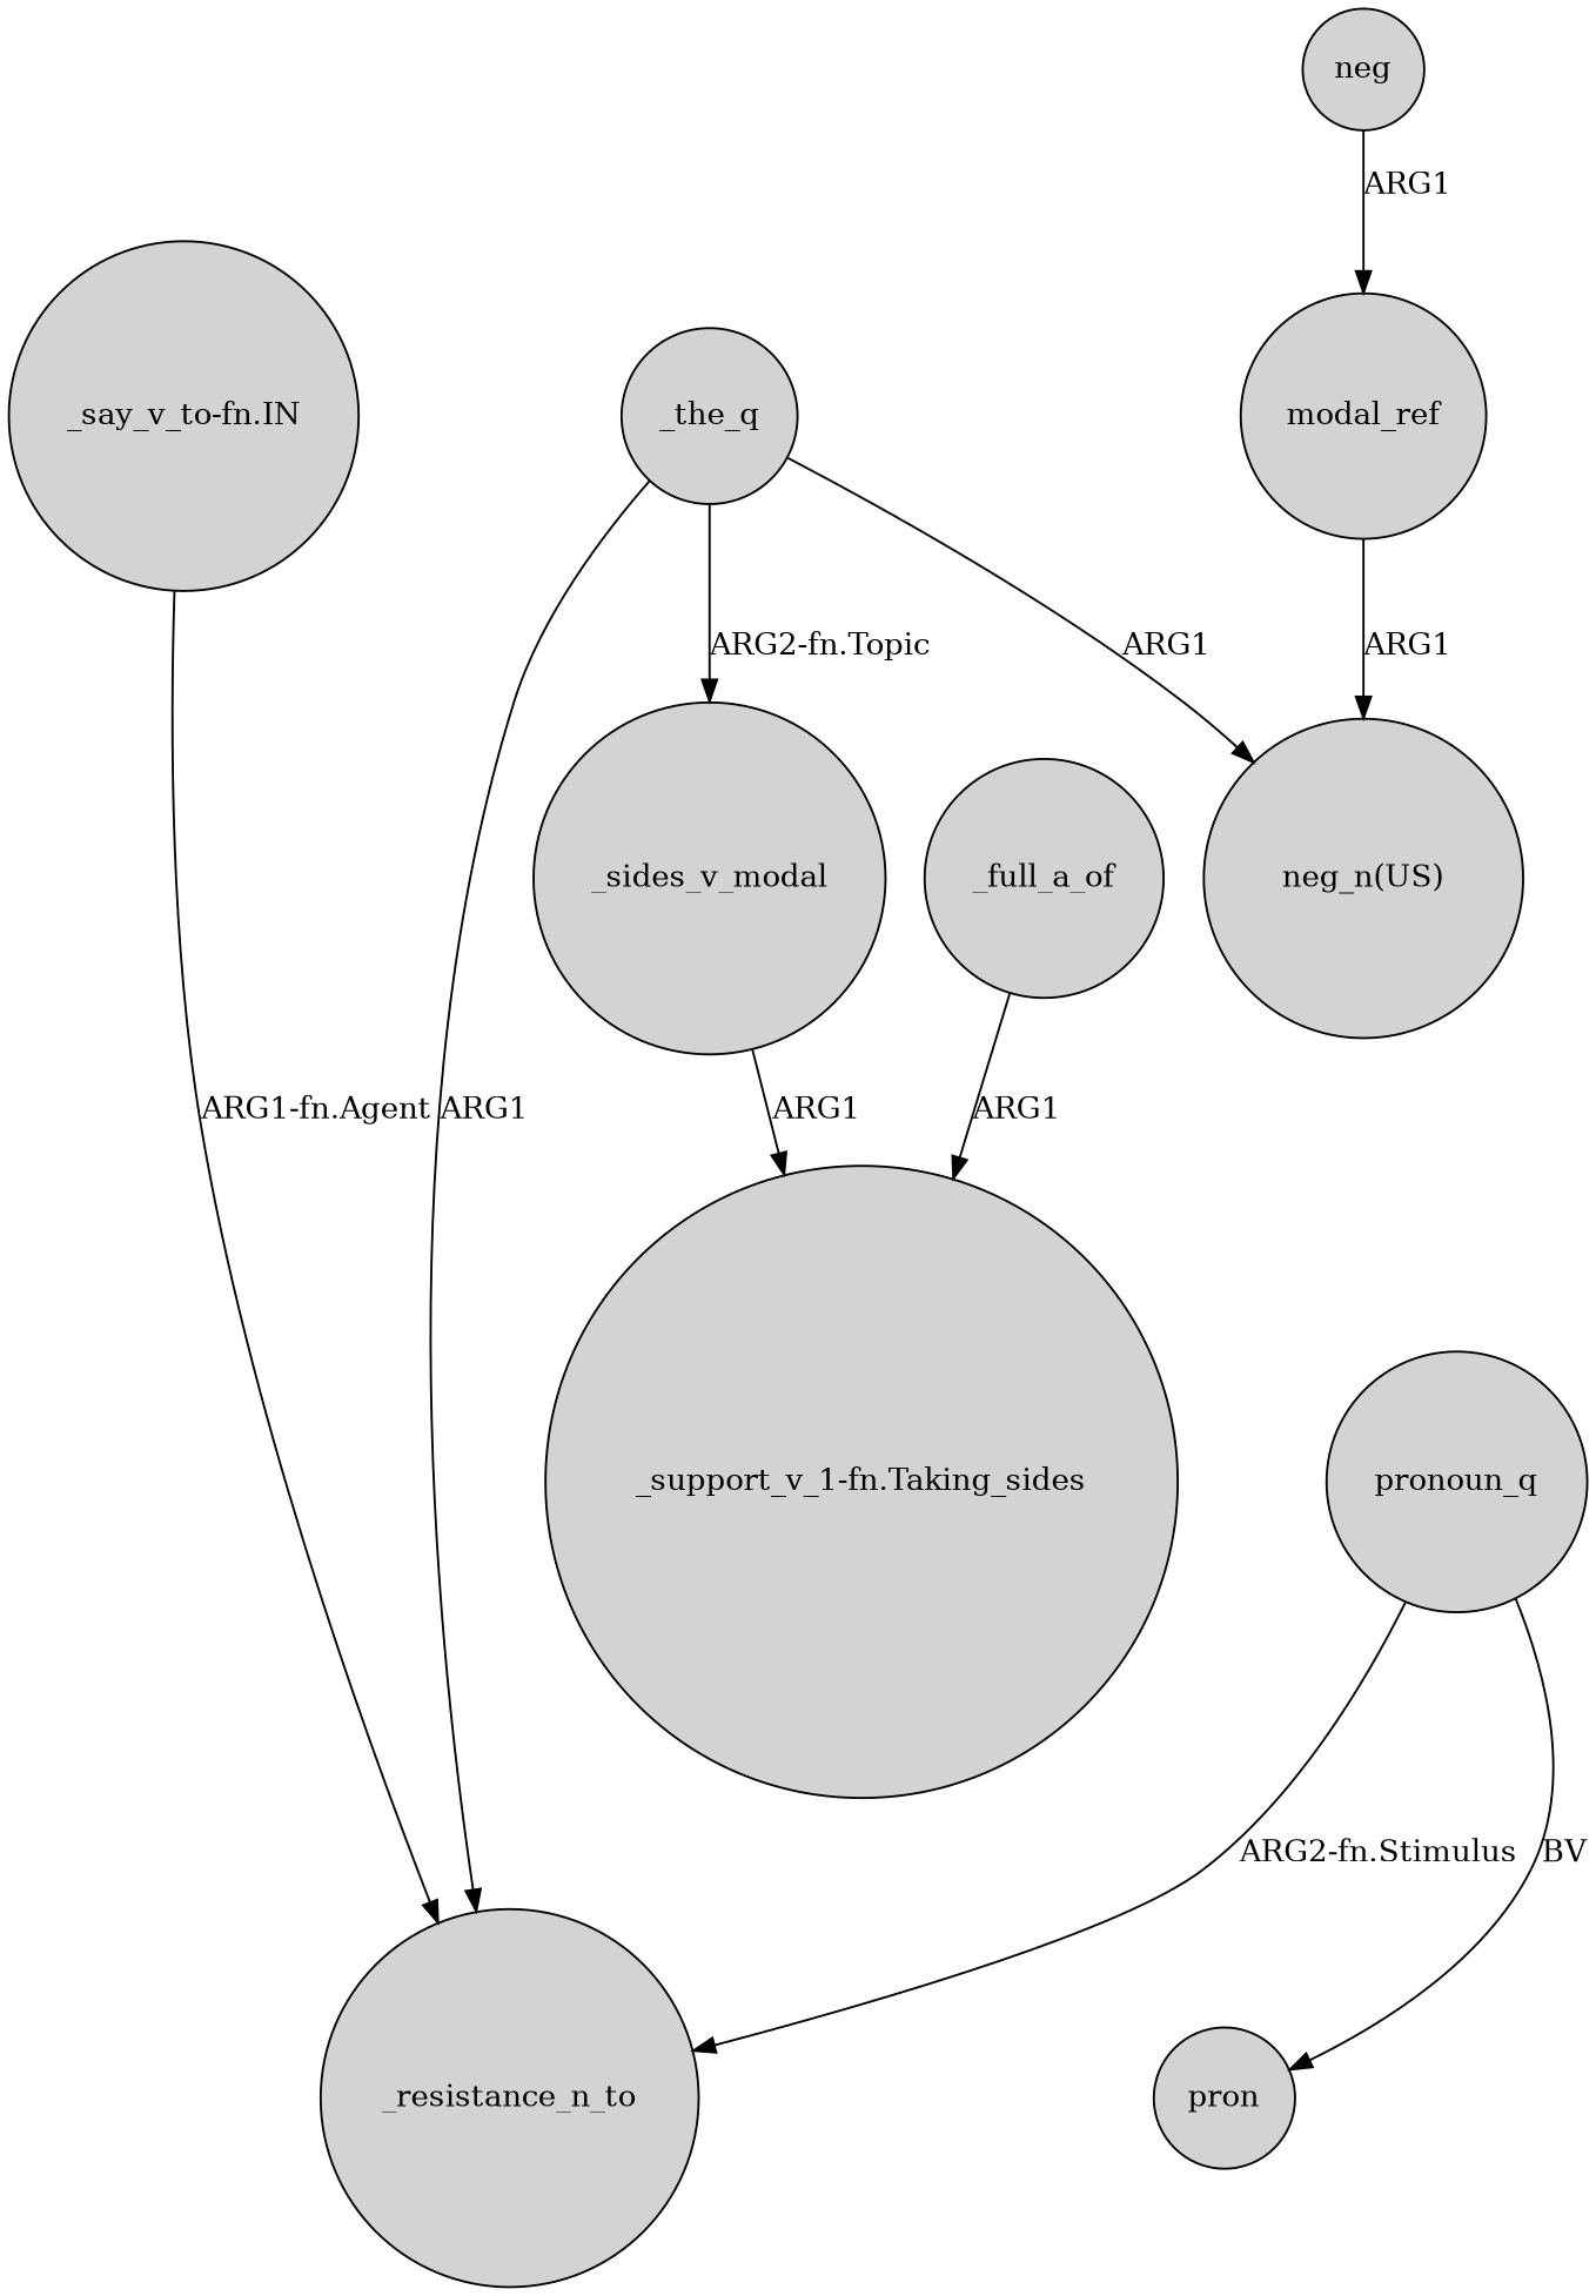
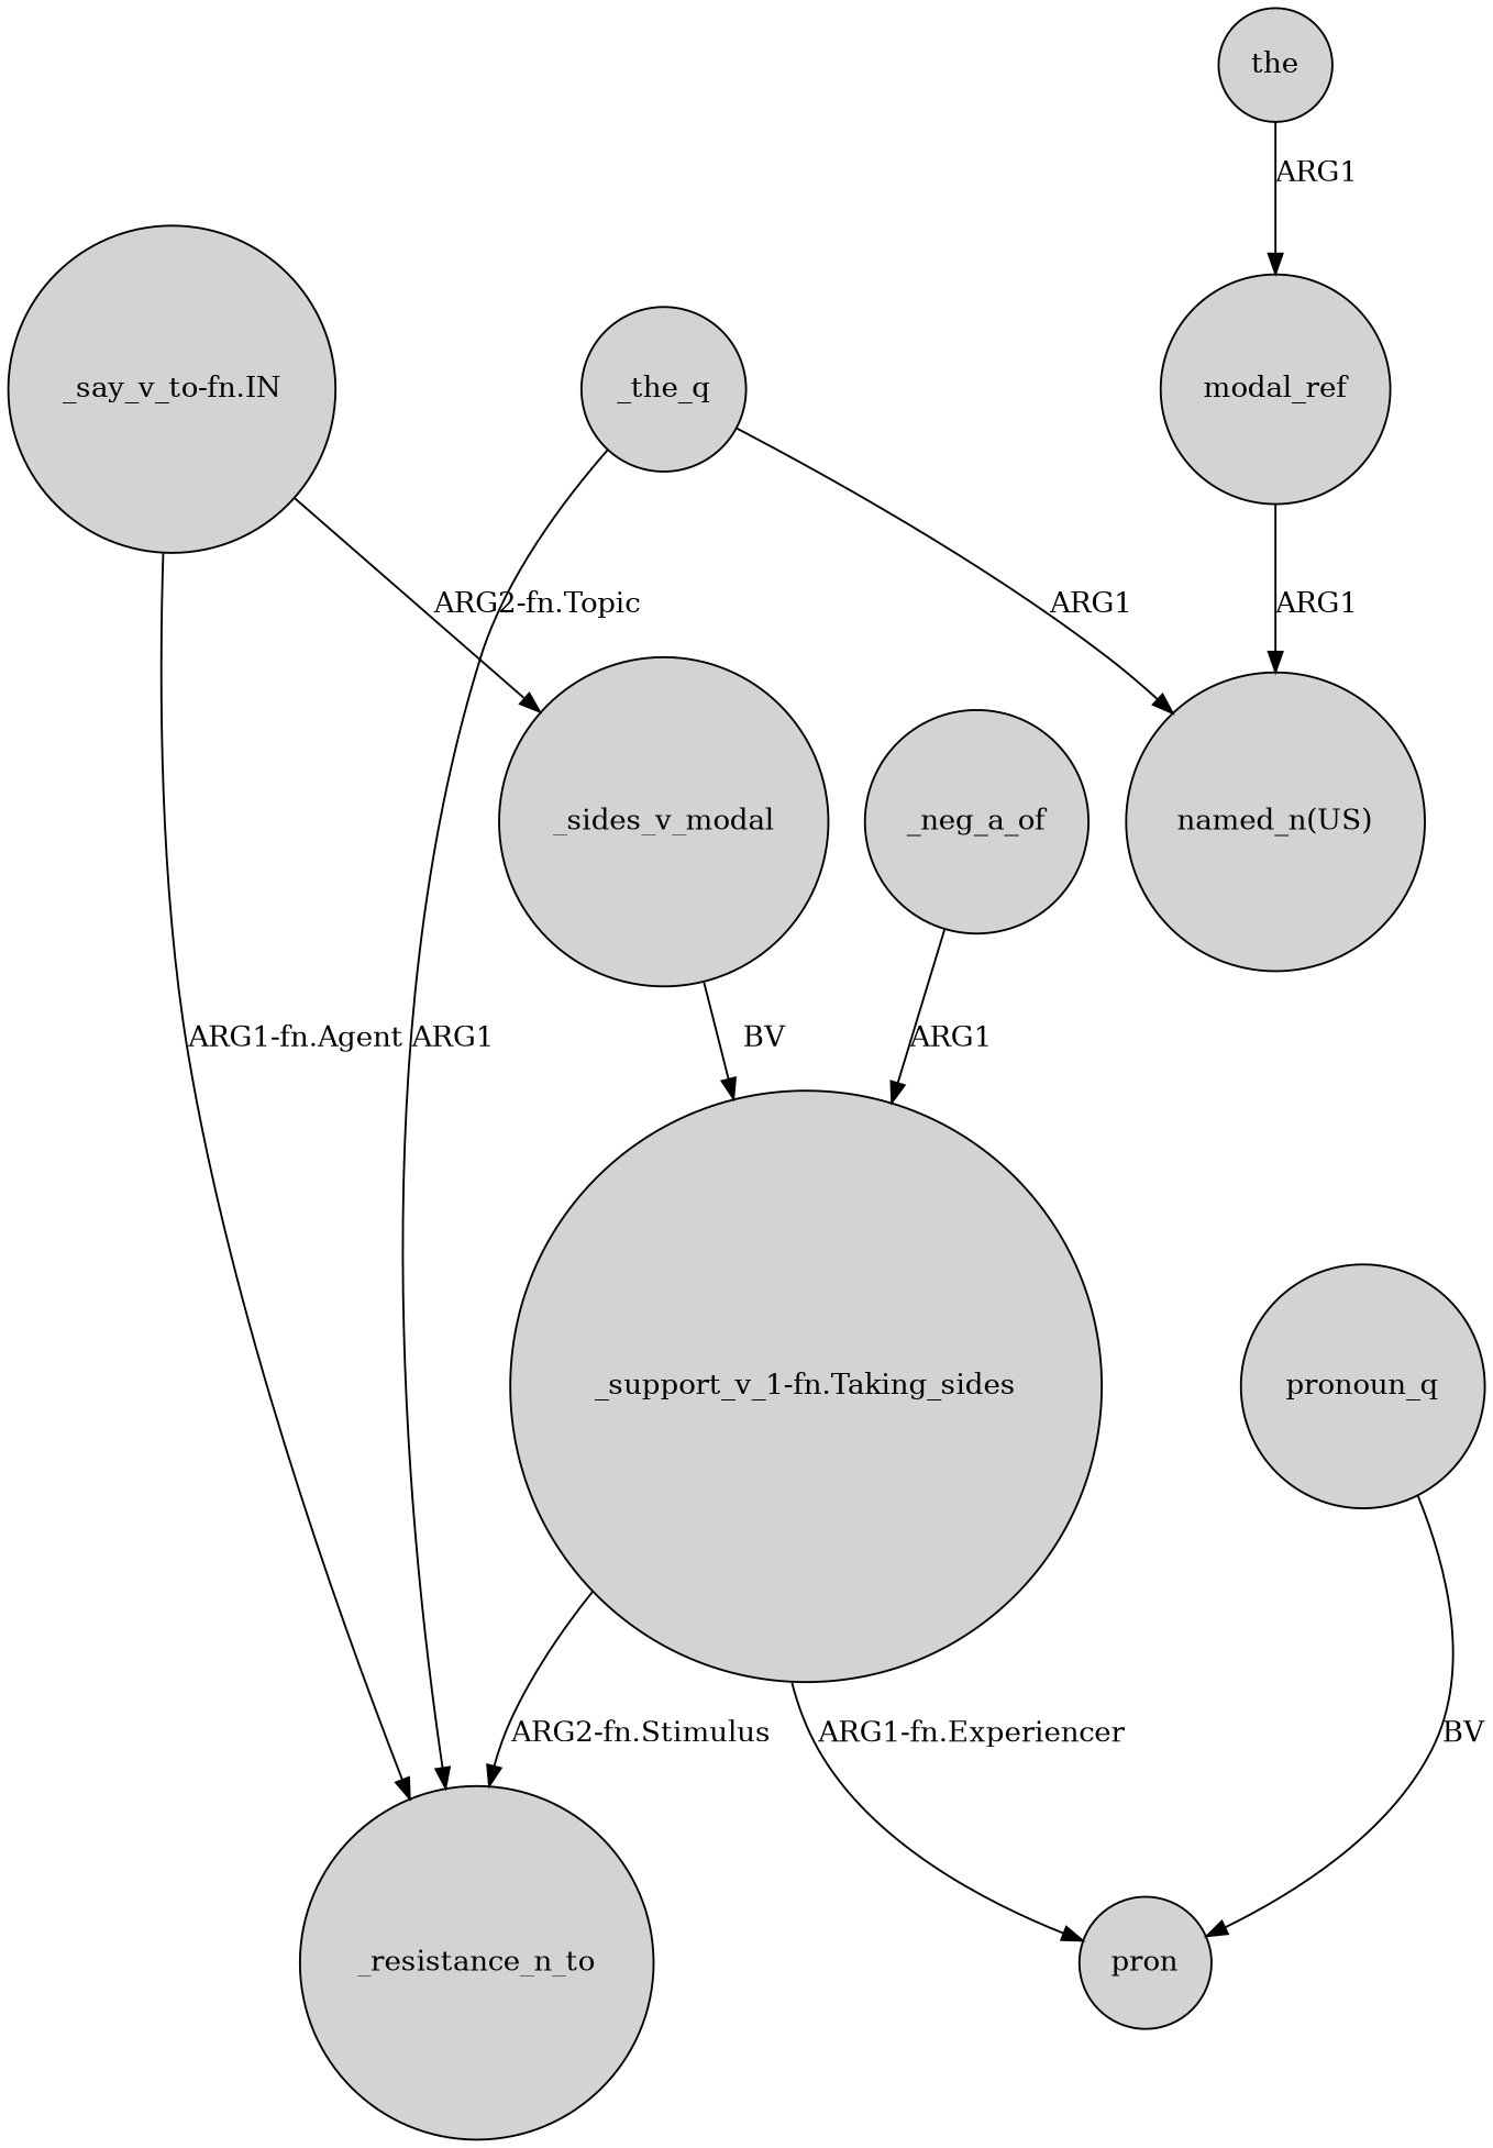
  digraph {
    node [shape=circle style=filled]
    n1 [label=_sides_v_modal]
    "_say_v_to-fn.IN"
    _resistance_n_to
    "_support_v_1-fn.Taking_sides"
    pron
    n6 [label=modal_ref]
-   "named_n(US)" [label="neg_n(US)"]
-   _full_a_of
+   "named_n(US)"
+   _full_a_of [label=_neg_a_of]
    _the_q
-   neg
+   neg [label=the]
    pronoun_q
-   n1 -> "_support_v_1-fn.Taking_sides" [label=ARG1]
-   _the_q -> n1 [label="ARG2-fn.Topic"]
+   n1 -> "_support_v_1-fn.Taking_sides" [label=BV]
+   "_say_v_to-fn.IN" -> n1 [label="ARG2-fn.Topic"]
    "_say_v_to-fn.IN" -> _resistance_n_to [label="ARG1-fn.Agent"]
-   pronoun_q -> _resistance_n_to [label="ARG2-fn.Stimulus"]
+   "_support_v_1-fn.Taking_sides" -> _resistance_n_to [label="ARG2-fn.Stimulus"]
+   "_support_v_1-fn.Taking_sides" -> pron [label="ARG1-fn.Experiencer"]
    n6 -> "named_n(US)" [label=ARG1]
    _full_a_of -> "_support_v_1-fn.Taking_sides" [label=ARG1]
    _the_q -> _resistance_n_to [label=ARG1]
    _the_q -> "named_n(US)" [label=ARG1]
    neg -> n6 [label=ARG1]
    pronoun_q -> pron [label=BV]
  }
